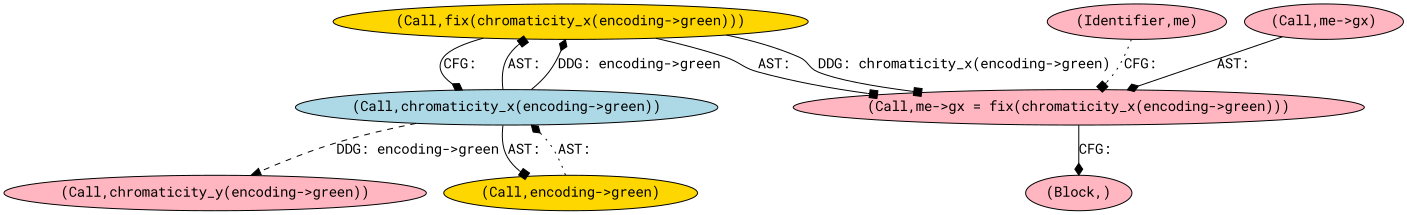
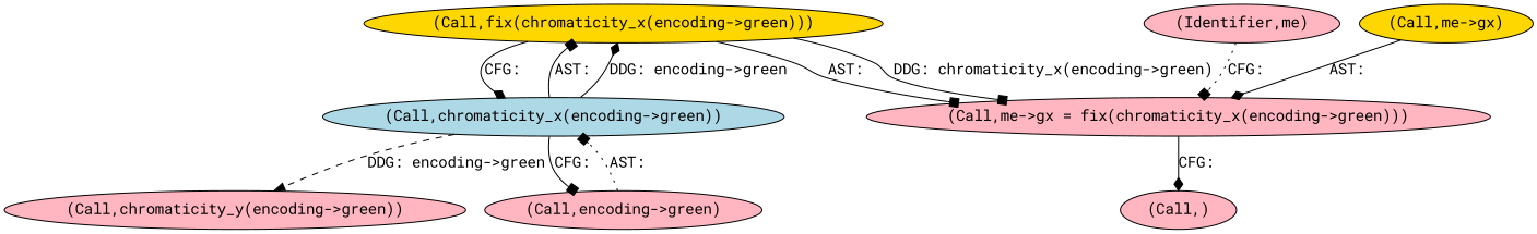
  digraph {
    fontname="Roboto Mono"
    node [fillcolor=lightpink fontname="Roboto Mono" style=filled]
    edge [arrowhead=diamond fontname="Roboto Mono" style=solid]
    n1 [label="(Call,me->gx = fix(chromaticity_x(encoding->green)))"]
-   n2 [label="(Block,)"]
+   n2 [label="(Call,)"]
    n3 [fillcolor=gold label="(Call,fix(chromaticity_x(encoding->green)))"]
    n4 [fillcolor=lightblue label="(Call,chromaticity_x(encoding->green))"]
    n5 [label="(Call,chromaticity_y(encoding->green))"]
-   n6 [fillcolor=gold label="(Call,encoding->green)"]
+   n6 [label="(Call,encoding->green)"]
    n7 [label="(Identifier,me)"]
-   n8 [label="(Call,me->gx)"]
+   n8 [fillcolor=gold label="(Call,me->gx)"]
    n1 -> n2 [label="CFG: "]
    n3 -> n1 [arrowhead=box label="AST: "]
    n3 -> n1 [arrowhead=box label="DDG: chromaticity_x(encoding->green)"]
    n3 -> n4 [label="CFG: "]
    n4 -> n3 [arrowhead=box label="AST: "]
    n4 -> n3 [label="DDG: encoding->green"]
    n4 -> n5 [arrowhead=normal label="DDG: encoding->green" style=dashed]
-   n4 -> n6 [arrowhead=box label="AST: "]
-   n6 -> n4 [label="AST: " style=dotted]
+   n4 -> n6 [arrowhead=box label="CFG: "]
+   n6 -> n4 [arrowhead=box label="AST: " style=dotted]
    n7 -> n1 [arrowhead=box label="CFG: " style=dotted]
    n8 -> n1 [label="AST: "]
  }
